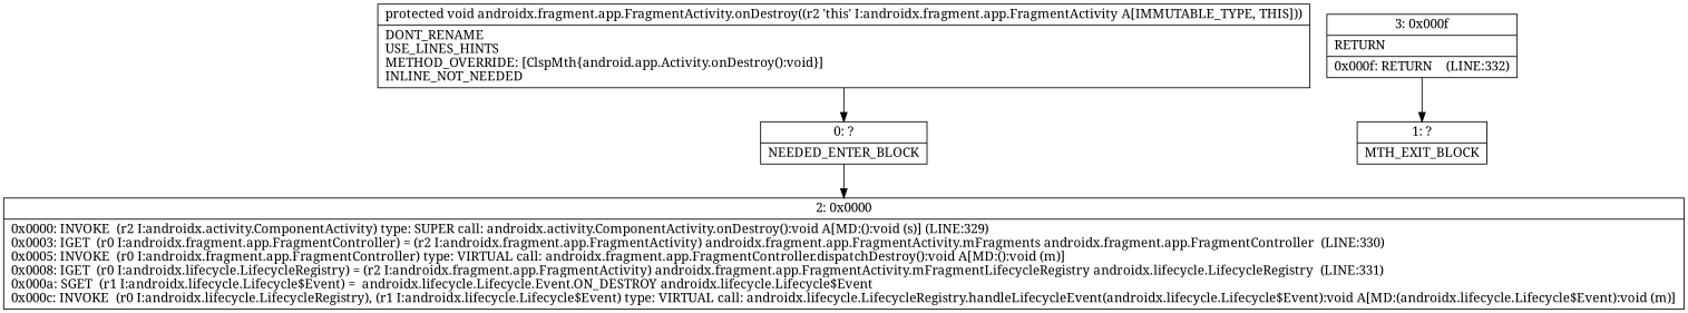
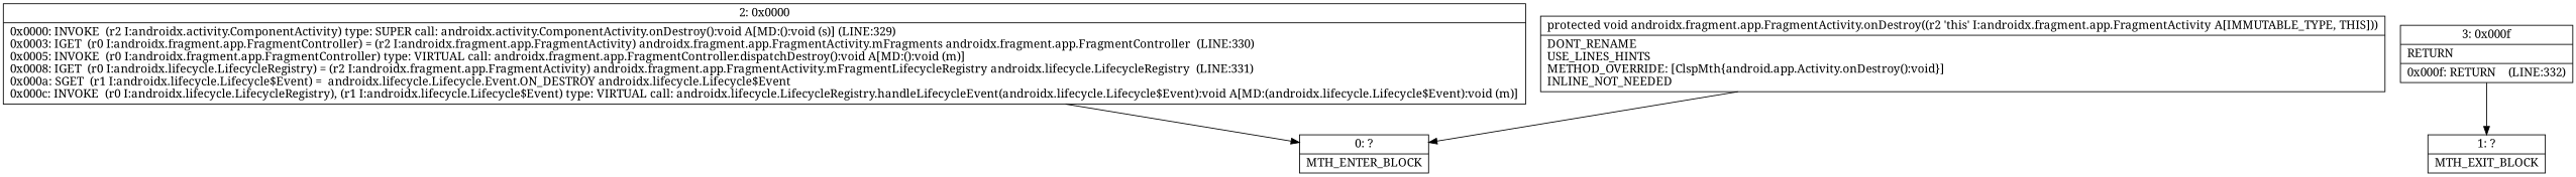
  digraph {
    fontname="Noto Serif"
    node [fontname="Noto Serif" shape=record]
    edge [fontname="Noto Serif"]
-   n1 [label="{0\:\ ?|NEEDED_ENTER_BLOCK\l}"]
+   n1 [label="{0\:\ ?|MTH_ENTER_BLOCK\l}"]
    n2 [label="{2\:\ 0x0000|0x0000: INVOKE  (r2 I:androidx.activity.ComponentActivity) type: SUPER call: androidx.activity.ComponentActivity.onDestroy():void A[MD:():void (s)] (LINE:329)\l0x0003: IGET  (r0 I:androidx.fragment.app.FragmentController) = (r2 I:androidx.fragment.app.FragmentActivity) androidx.fragment.app.FragmentActivity.mFragments androidx.fragment.app.FragmentController  (LINE:330)\l0x0005: INVOKE  (r0 I:androidx.fragment.app.FragmentController) type: VIRTUAL call: androidx.fragment.app.FragmentController.dispatchDestroy():void A[MD:():void (m)]\l0x0008: IGET  (r0 I:androidx.lifecycle.LifecycleRegistry) = (r2 I:androidx.fragment.app.FragmentActivity) androidx.fragment.app.FragmentActivity.mFragmentLifecycleRegistry androidx.lifecycle.LifecycleRegistry  (LINE:331)\l0x000a: SGET  (r1 I:androidx.lifecycle.Lifecycle$Event) =  androidx.lifecycle.Lifecycle.Event.ON_DESTROY androidx.lifecycle.Lifecycle$Event \l0x000c: INVOKE  (r0 I:androidx.lifecycle.LifecycleRegistry), (r1 I:androidx.lifecycle.Lifecycle$Event) type: VIRTUAL call: androidx.lifecycle.LifecycleRegistry.handleLifecycleEvent(androidx.lifecycle.Lifecycle$Event):void A[MD:(androidx.lifecycle.Lifecycle$Event):void (m)]\l}"]
    n3 [label="{3\:\ 0x000f|RETURN\l|0x000f: RETURN    (LINE:332)\l}"]
    n4 [label="{1\:\ ?|MTH_EXIT_BLOCK\l}"]
    n5 [label="{protected void androidx.fragment.app.FragmentActivity.onDestroy((r2 'this' I:androidx.fragment.app.FragmentActivity A[IMMUTABLE_TYPE, THIS]))  | DONT_RENAME\lUSE_LINES_HINTS\lMETHOD_OVERRIDE: [ClspMth\{android.app.Activity.onDestroy():void\}]\lINLINE_NOT_NEEDED\l}"]
-   n1 -> n2
+   n2 -> n1
    n3 -> n4
    n5 -> n1
  }
